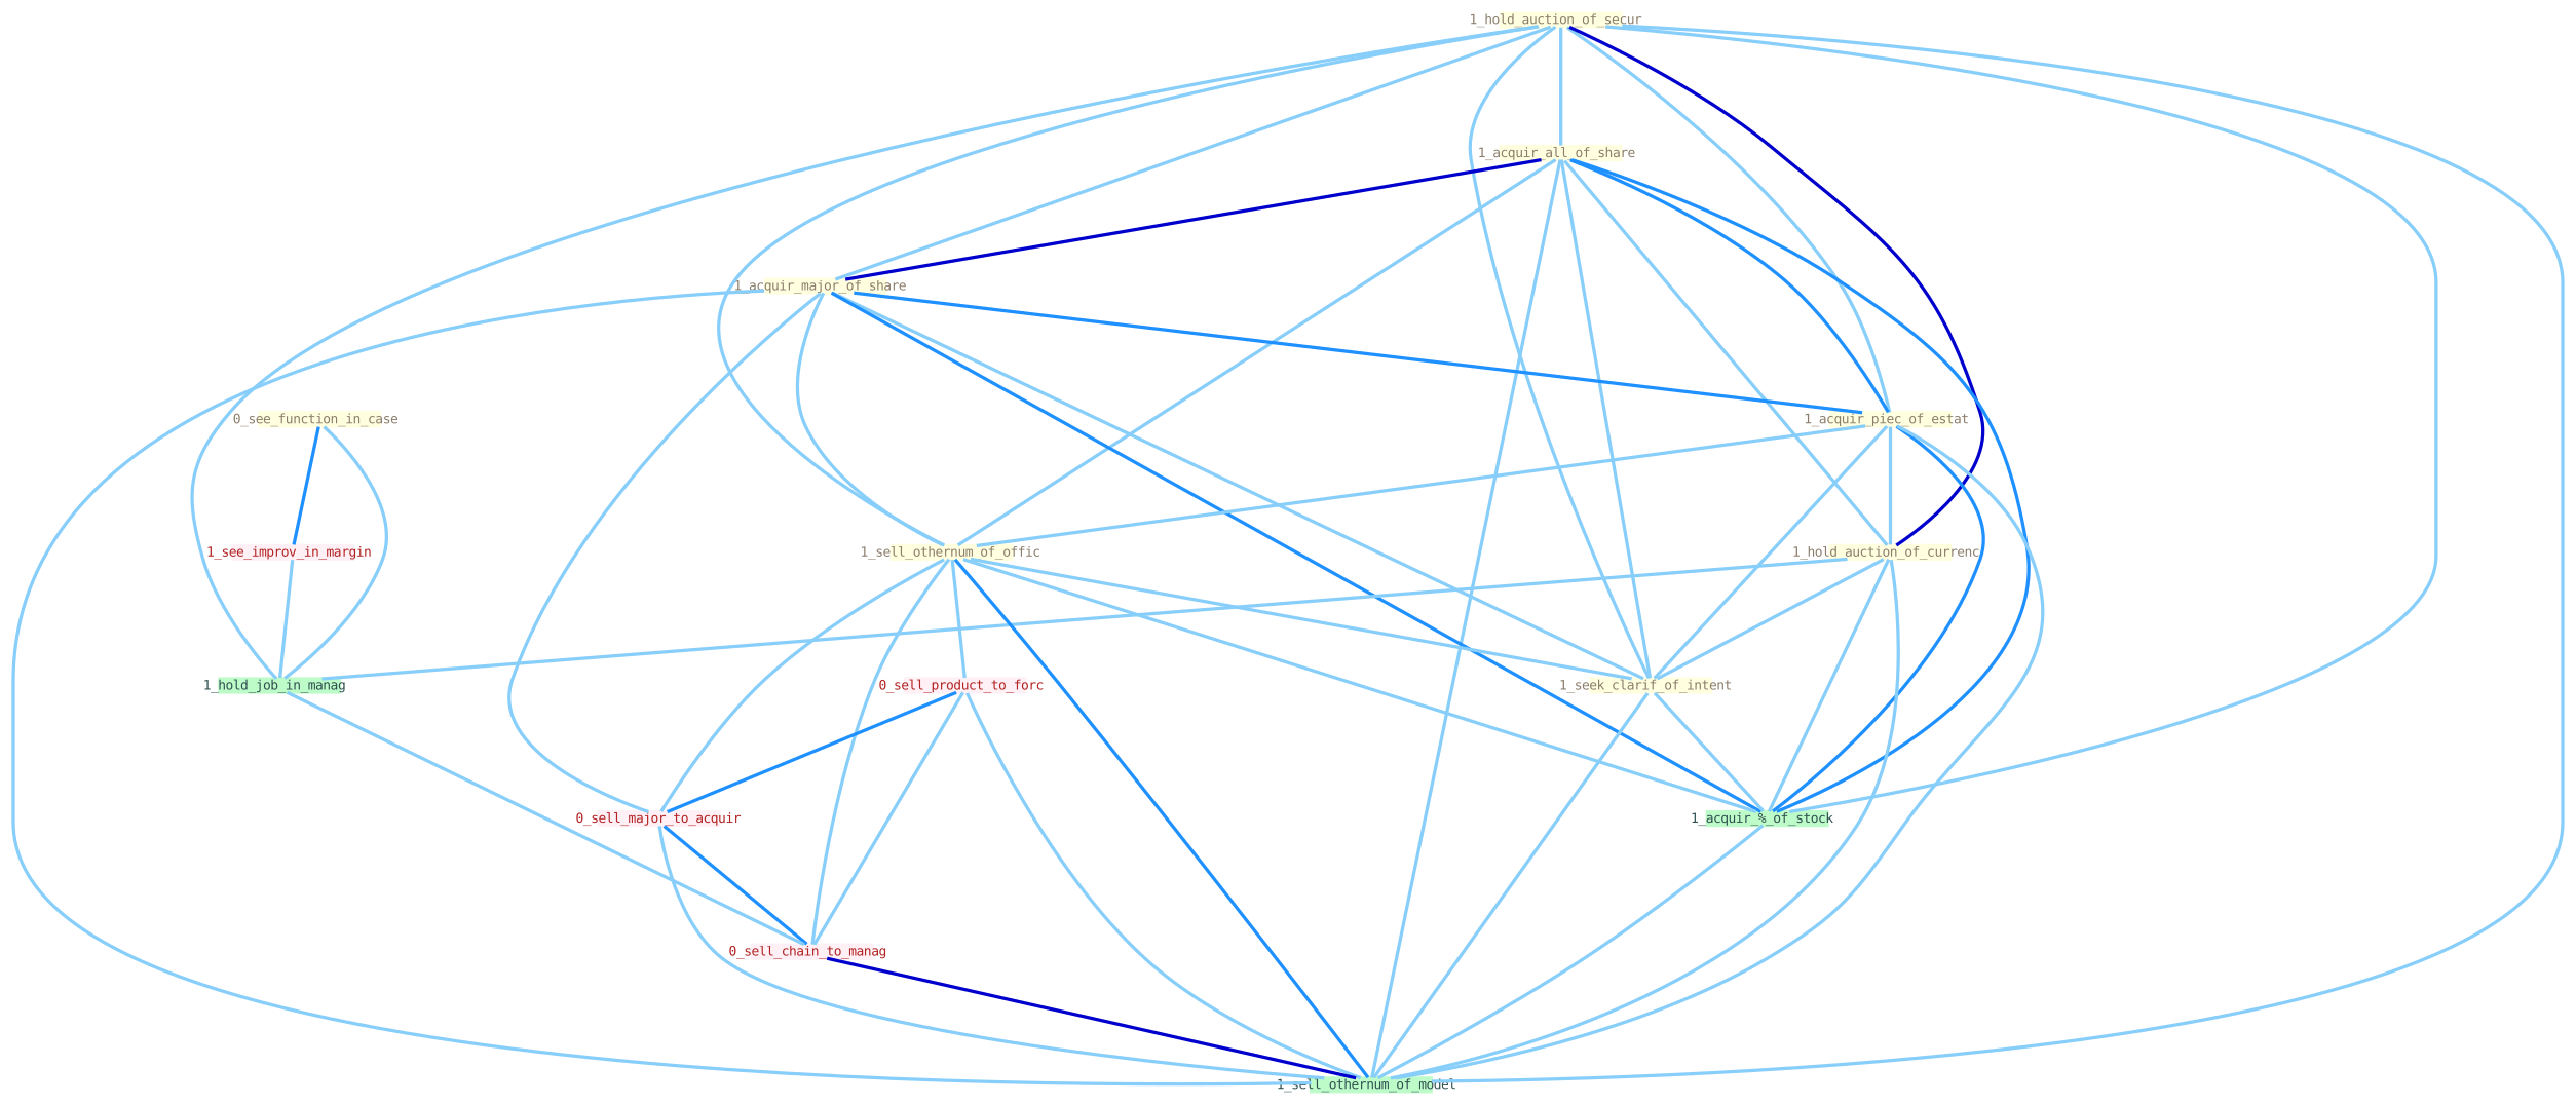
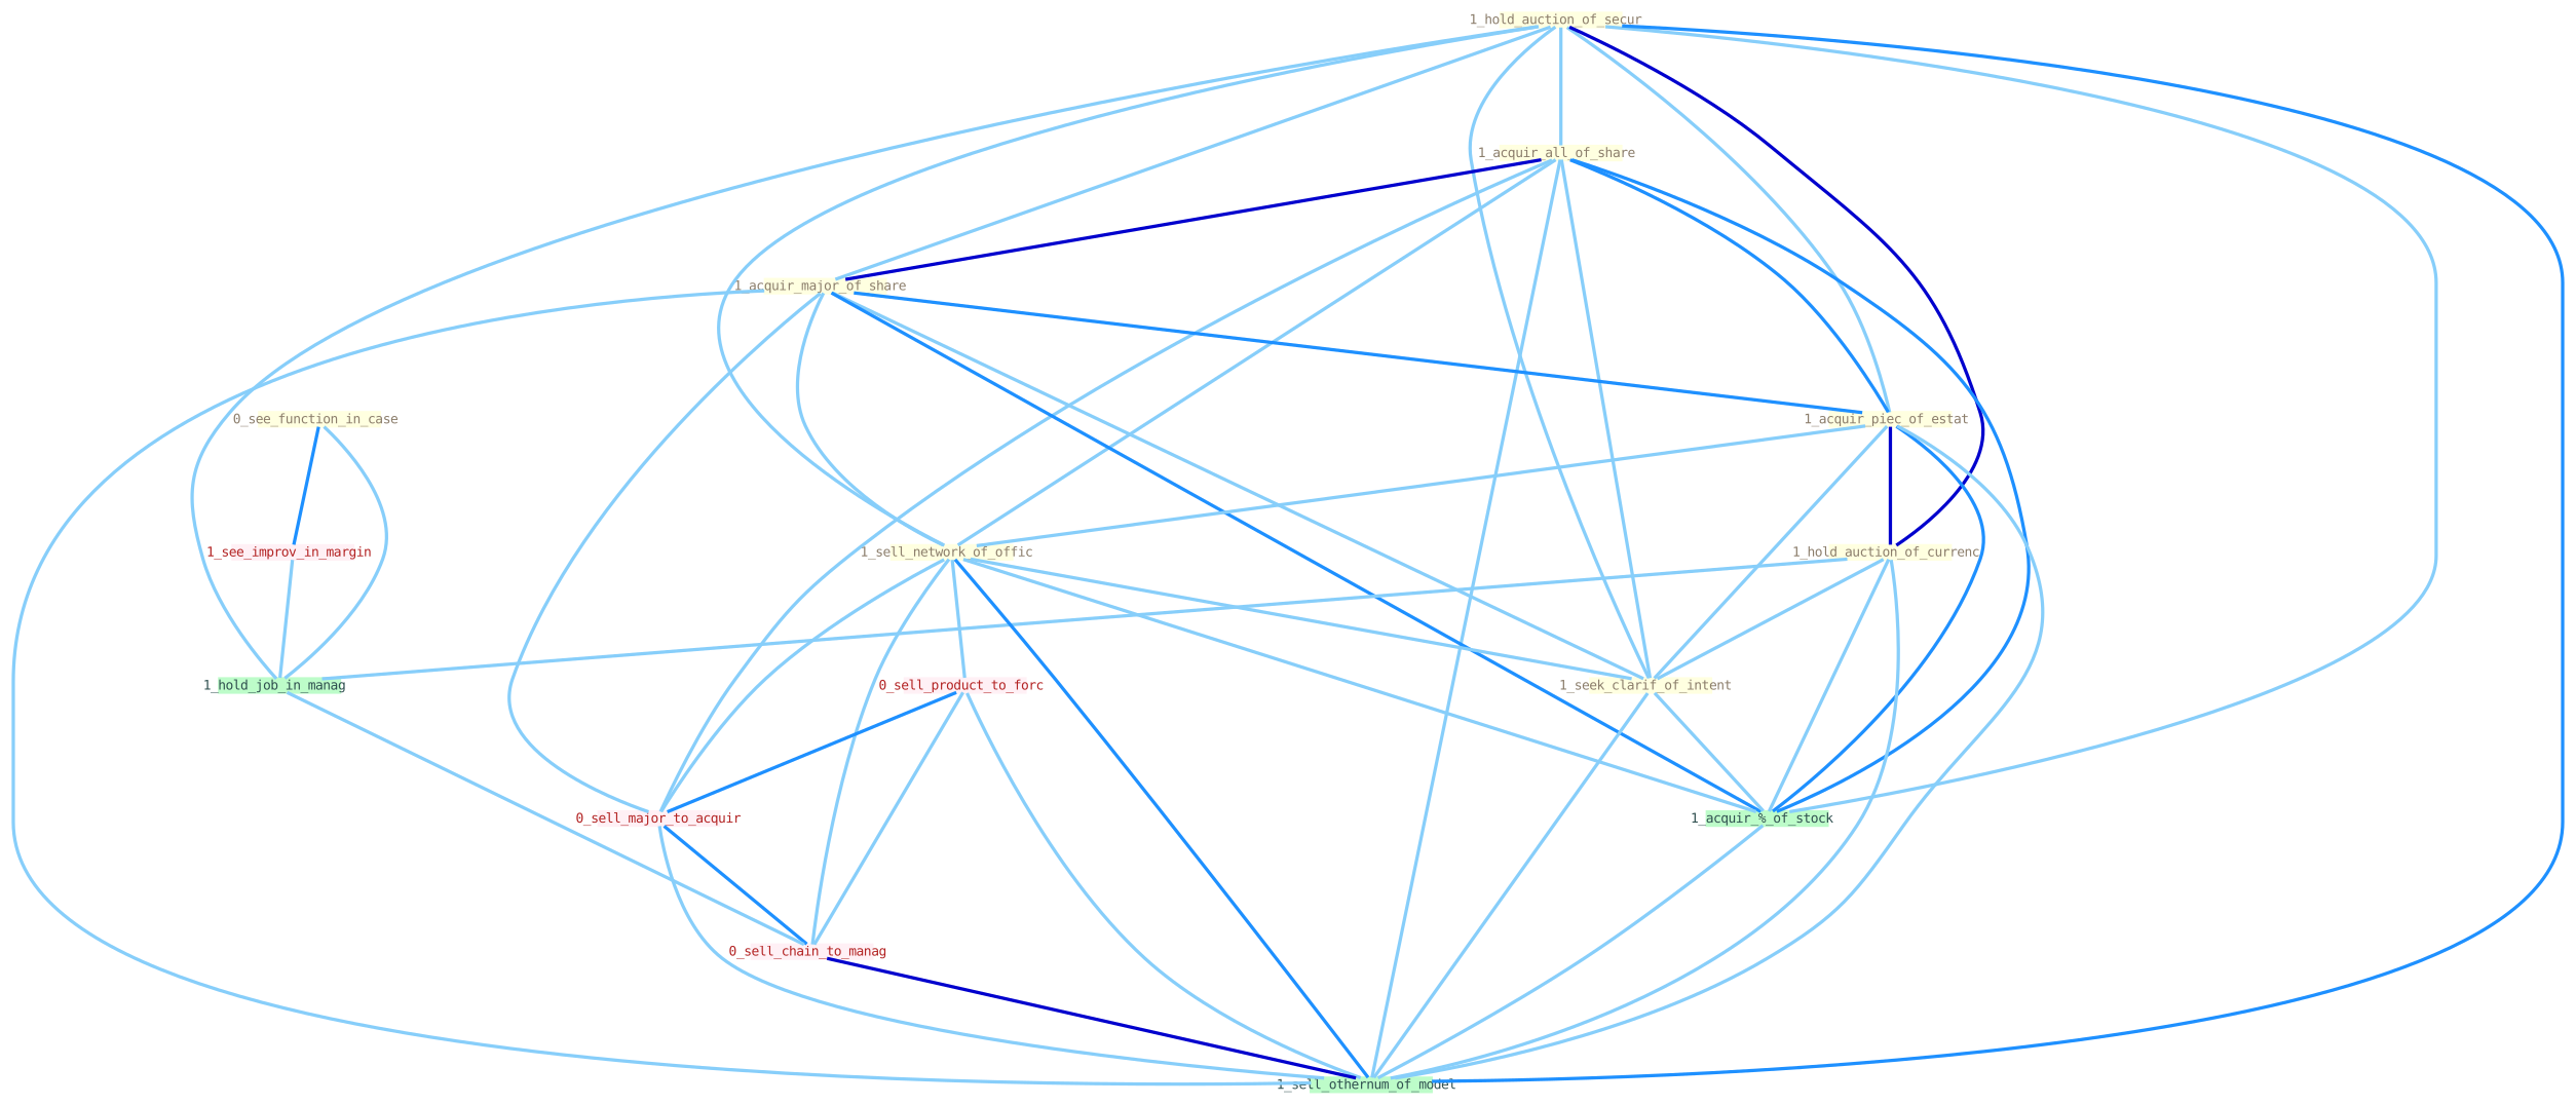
  graph {
    fontname="DejaVu Sans Mono"
    node [color="#ffffe0" fixedsize=true fontcolor="#8b7d6b" fontname="DejaVu Sans Mono" fontsize=4 shape=polygon style=filled]
    edge [color="#87cefa" fontname="DejaVu Sans Mono" w=1]
    "0_see_function_in_case " [height=.06 width=.5]
    "1_hold_auction_of_secur " [height=.06 width=.5]
    "1_acquir_all_of_share " [height=.06 width=.5]
    "1_acquir_major_of_share " [height=.06 width=.5]
    "1_acquir_piec_of_estat " [height=.06 width=.5]
    "1_hold_auction_of_currenc " [height=.06 width=.5]
-   "1_sell_network_of_offic " [height=.06 width=.5 label="1_sell_othernum_of_offic"]
+   "1_sell_network_of_offic " [height=.06 width=.5]
    "1_seek_clarif_of_intent " [height=.06 width=.5]
    "1_see_improv_in_margin " [color="#fff0f5" fontcolor="#b22222" height=.06 width=.5]
    "0_sell_product_to_forc " [color="#fff0f5" fontcolor="#b22222" height=.06 width=.5]
    n11 [color="#fff0f5" fontcolor="#b22222" height=.06 label="0_sell_major_to_acquir" width=.5]
    "0_sell_chain_to_manag " [color="#fff0f5" fontcolor="#b22222" height=.06 width=.5]
    "1_hold_job_in_manag " [color="#BDFCC9" fontcolor="#2f4f4f" height=.06 width=.5]
    "1_acquir_%_of_stock " [color="#BDFCC9" fontcolor="#2f4f4f" height=.06 width=.5]
    "1_sell_othernum_of_model " [color="#BDFCC9" fontcolor="#2f4f4f" height=.06 width=.5]
    subgraph sub_1 {
      "0_see_function_in_case "
      "1_hold_auction_of_secur "
      "1_acquir_all_of_share "
      "1_acquir_major_of_share "
      "1_acquir_piec_of_estat "
      "1_hold_auction_of_currenc "
      "1_sell_network_of_offic "
      "1_seek_clarif_of_intent "
    }
    subgraph sub_2 {
      "1_see_improv_in_margin "
      "0_sell_product_to_forc "
      n11
      "0_sell_chain_to_manag "
    }
    "0_see_function_in_case " -- "1_see_improv_in_margin " [color="#1e90ff" w=2]
    "0_see_function_in_case " -- "1_hold_job_in_manag "
    "1_hold_auction_of_secur " -- "1_acquir_all_of_share "
    "1_hold_auction_of_secur " -- "1_acquir_major_of_share "
    "1_hold_auction_of_secur " -- "1_acquir_piec_of_estat "
    "1_hold_auction_of_secur " -- "1_hold_auction_of_currenc " [color="#0000cd" w=3]
    "1_hold_auction_of_secur " -- "1_sell_network_of_offic "
    "1_hold_auction_of_secur " -- "1_seek_clarif_of_intent "
    "1_hold_auction_of_secur " -- "1_hold_job_in_manag "
    "1_hold_auction_of_secur " -- "1_acquir_%_of_stock "
-   "1_hold_auction_of_secur " -- "1_sell_othernum_of_model "
+   "1_hold_auction_of_secur " -- "1_sell_othernum_of_model " [color="#1e90ff"]
    "1_acquir_all_of_share " -- "1_acquir_major_of_share " [color="#0000cd" w=3]
    "1_acquir_all_of_share " -- "1_acquir_piec_of_estat " [color="#1e90ff" w=2]
-   "1_acquir_all_of_share " -- "1_hold_auction_of_currenc "
+   "1_acquir_all_of_share " -- n11
    "1_acquir_all_of_share " -- "1_sell_network_of_offic "
    "1_acquir_all_of_share " -- "1_seek_clarif_of_intent "
    "1_acquir_all_of_share " -- "1_acquir_%_of_stock " [color="#1e90ff" w=2]
    "1_acquir_all_of_share " -- "1_sell_othernum_of_model "
    "1_acquir_major_of_share " -- "1_acquir_piec_of_estat " [color="#1e90ff" w=2]
    "1_acquir_major_of_share " -- "1_sell_network_of_offic "
    "1_acquir_major_of_share " -- "1_seek_clarif_of_intent "
    "1_acquir_major_of_share " -- n11
    "1_acquir_major_of_share " -- "1_acquir_%_of_stock " [color="#1e90ff" w=2]
    "1_acquir_major_of_share " -- "1_sell_othernum_of_model "
-   "1_acquir_piec_of_estat " -- "1_hold_auction_of_currenc "
+   "1_acquir_piec_of_estat " -- "1_hold_auction_of_currenc " [color="#0000cd"]
    "1_acquir_piec_of_estat " -- "1_sell_network_of_offic "
    "1_acquir_piec_of_estat " -- "1_seek_clarif_of_intent "
    "1_acquir_piec_of_estat " -- "1_acquir_%_of_stock " [color="#1e90ff" w=2]
    "1_acquir_piec_of_estat " -- "1_sell_othernum_of_model "
    "1_hold_auction_of_currenc " -- "1_seek_clarif_of_intent "
    "1_hold_auction_of_currenc " -- "1_hold_job_in_manag "
    "1_hold_auction_of_currenc " -- "1_acquir_%_of_stock "
    "1_hold_auction_of_currenc " -- "1_sell_othernum_of_model "
    "1_sell_network_of_offic " -- "1_seek_clarif_of_intent "
    "1_sell_network_of_offic " -- "0_sell_product_to_forc "
    "1_sell_network_of_offic " -- n11
    "1_sell_network_of_offic " -- "0_sell_chain_to_manag "
    "1_sell_network_of_offic " -- "1_acquir_%_of_stock "
    "1_sell_network_of_offic " -- "1_sell_othernum_of_model " [color="#1e90ff" w=2]
    "1_seek_clarif_of_intent " -- "1_acquir_%_of_stock "
    "1_seek_clarif_of_intent " -- "1_sell_othernum_of_model "
    "1_see_improv_in_margin " -- "1_hold_job_in_manag "
    "0_sell_product_to_forc " -- n11 [color="#1e90ff" w=2]
    "0_sell_product_to_forc " -- "0_sell_chain_to_manag " [w=2]
    "0_sell_product_to_forc " -- "1_sell_othernum_of_model "
    n11 -- "0_sell_chain_to_manag " [color="#1e90ff" w=2]
    n11 -- "1_sell_othernum_of_model "
    "0_sell_chain_to_manag " -- "1_sell_othernum_of_model " [color="#0000cd"]
    "1_hold_job_in_manag " -- "0_sell_chain_to_manag "
    "1_acquir_%_of_stock " -- "1_sell_othernum_of_model "
  }
